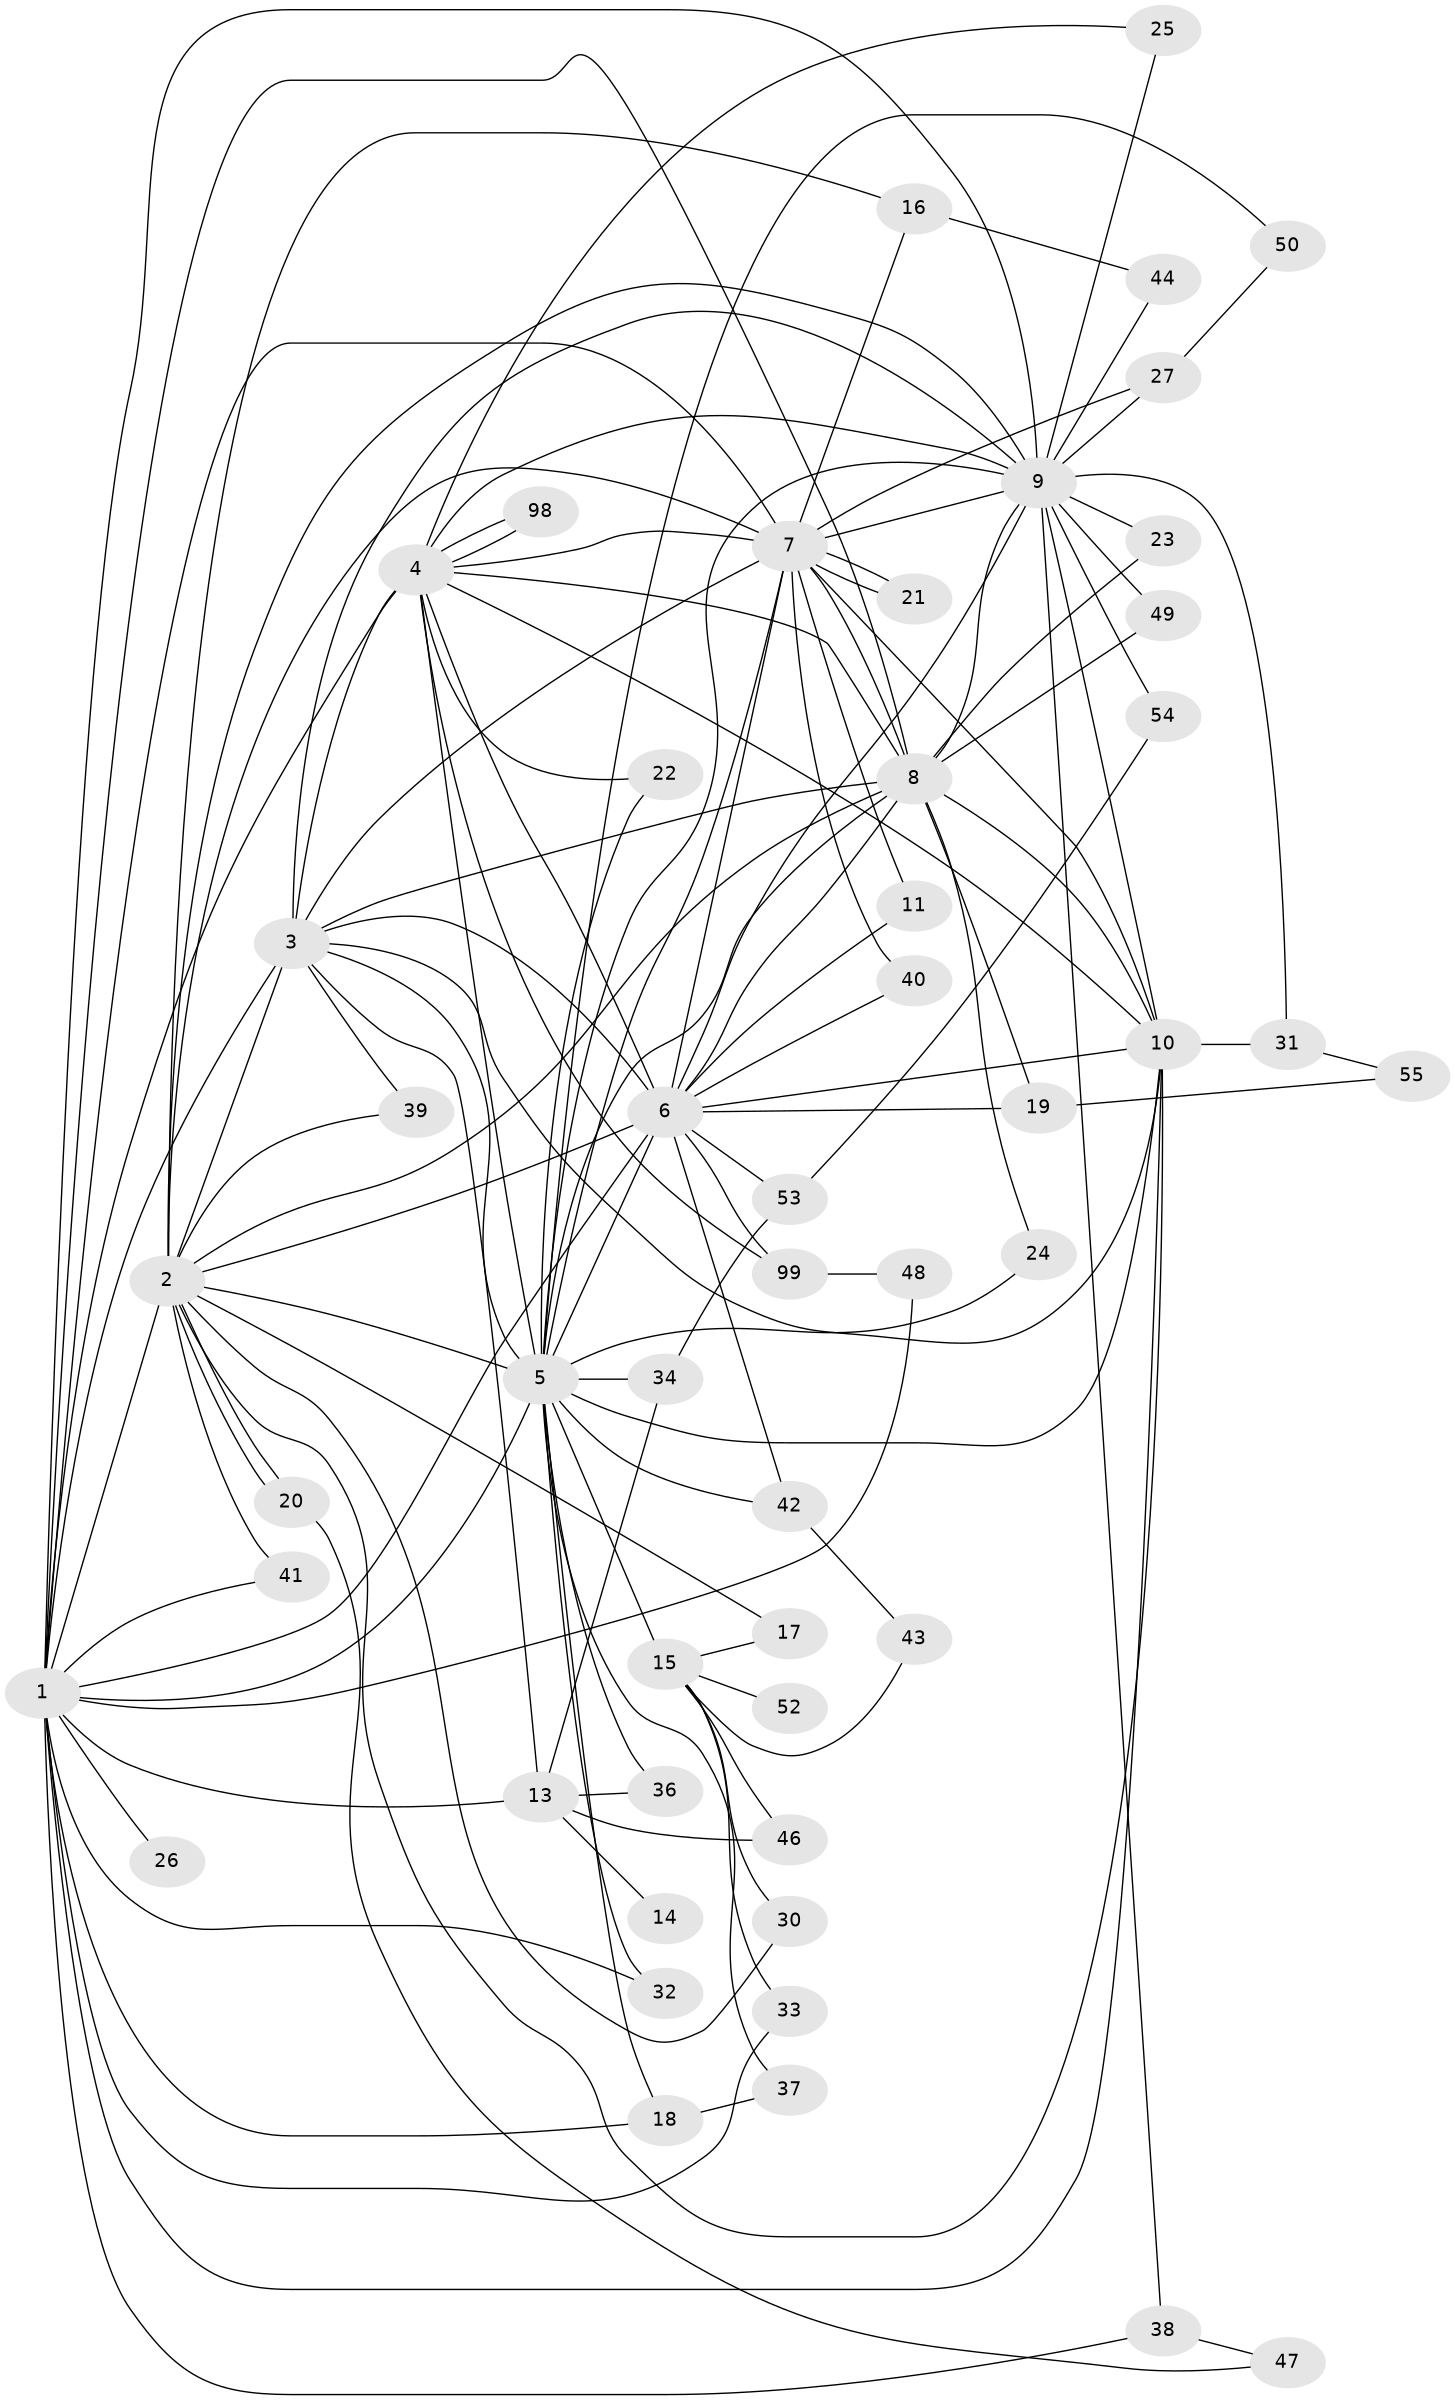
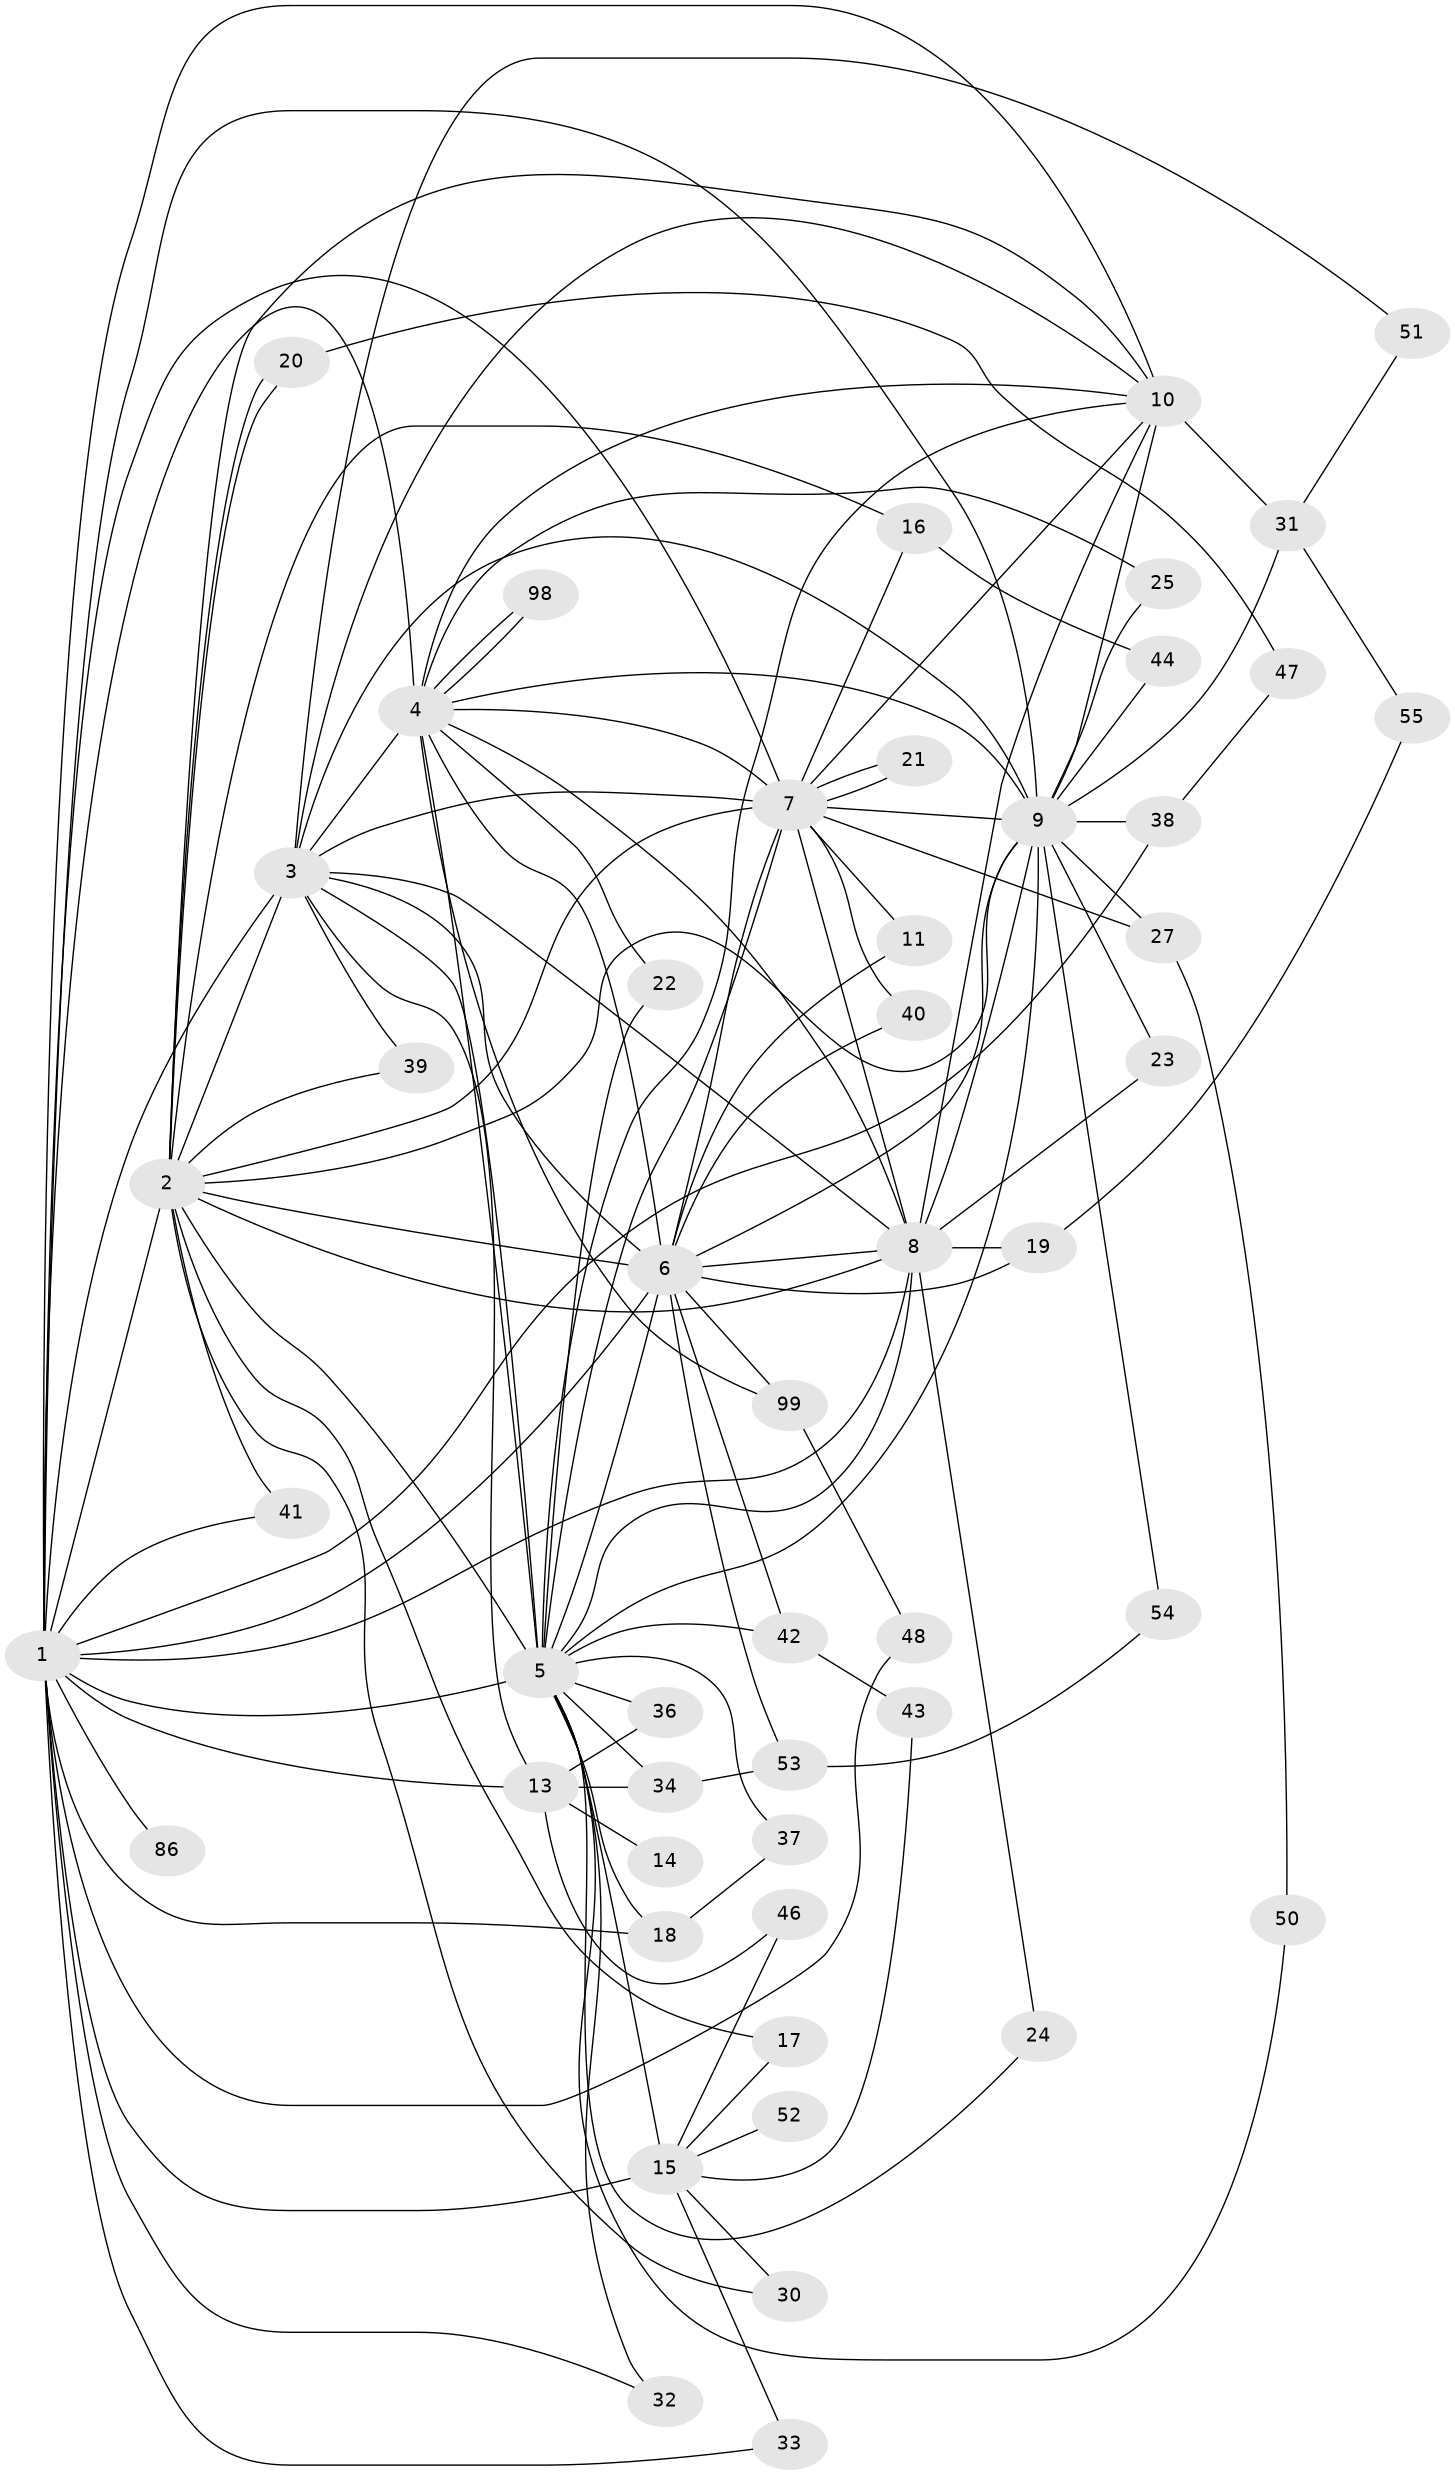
  graph {
    fontname="DejaVu Sans"
    rankdir=LR
    node [color=gray90 fontname="DejaVu Sans" style=filled]
    edge [fontname="DejaVu Sans"]
    1
    2
    3
    4
    5
    6
    7
    8
    9
    10
    13
    15
    18
-   26
+   26 [label=86]
    32
    33
    38
    41
    48
    16
    17
    20
    30
    39
+   51
    22
    25
    n28 [label=98]
    n29 [label=99]
    24
    34
    36
    37
    42
    50
    11
    19
    40
    53
    21
    27
    23
-   49
    31
    44
    54
    14
    46
    43
    52
    47
    55
    1 -- 2
    1 -- 3
    1 -- 4
    1 -- 5
    1 -- 6
    1 -- 7
    1 -- 8
    1 -- 9
    1 -- 10
    1 -- 13
+   1 -- 15
    1 -- 18
    1 -- 26
    1 -- 32
    1 -- 33
    1 -- 38
    1 -- 41
    1 -- 48
    2 -- 3
    2 -- 5
    2 -- 6
    2 -- 7
    2 -- 8
    2 -- 9
    2 -- 10
    2 -- 41
    2 -- 16
    2 -- 17
    2 -- 20
    2 -- 20
    2 -- 30
    2 -- 39
    3 -- 4
    3 -- 5
    3 -- 6
    3 -- 7
    3 -- 8
    3 -- 9
    3 -- 10
    3 -- 13
    3 -- 39
+   3 -- 51
    4 -- 5
    4 -- 6
    4 -- 7
    4 -- 8
    4 -- 9
    4 -- 10
    4 -- 22
    4 -- 25
    4 -- n28
    4 -- n28
    4 -- n29
    5 -- 6
    5 -- 7
    5 -- 8
    5 -- 9
    5 -- 10
    5 -- 15
    5 -- 18
    5 -- 32
    5 -- 22
    5 -- 24
    5 -- 34
    5 -- 36
    5 -- 37
    5 -- 42
    5 -- 50
    6 -- 7
    6 -- 8
    6 -- 9
-   6 -- 10
    6 -- n29
    6 -- 42
    6 -- 11
    6 -- 19
    6 -- 40
    6 -- 53
    7 -- 8
    7 -- 9
    7 -- 10
    7 -- 16
    7 -- 11
    7 -- 40
    7 -- 21
    7 -- 21
    7 -- 27
    8 -- 9
    8 -- 10
    8 -- 24
    8 -- 19
    8 -- 23
-   8 -- 49
    9 -- 10
    9 -- 38
    9 -- 25
    9 -- 27
    9 -- 23
-   9 -- 49
    9 -- 31
    9 -- 44
    9 -- 54
    10 -- 31
    13 -- 34
    13 -- 36
    13 -- 14
    13 -- 46
    15 -- 33
    15 -- 17
    15 -- 30
    15 -- 46
    15 -- 43
    15 -- 52
    18 -- 37
    38 -- 47
    16 -- 44
    20 -- 47
    n29 -- 48
    34 -- 53
    42 -- 43
    19 -- 55
    53 -- 54
    27 -- 50
+   31 -- 51
    31 -- 55
  }
